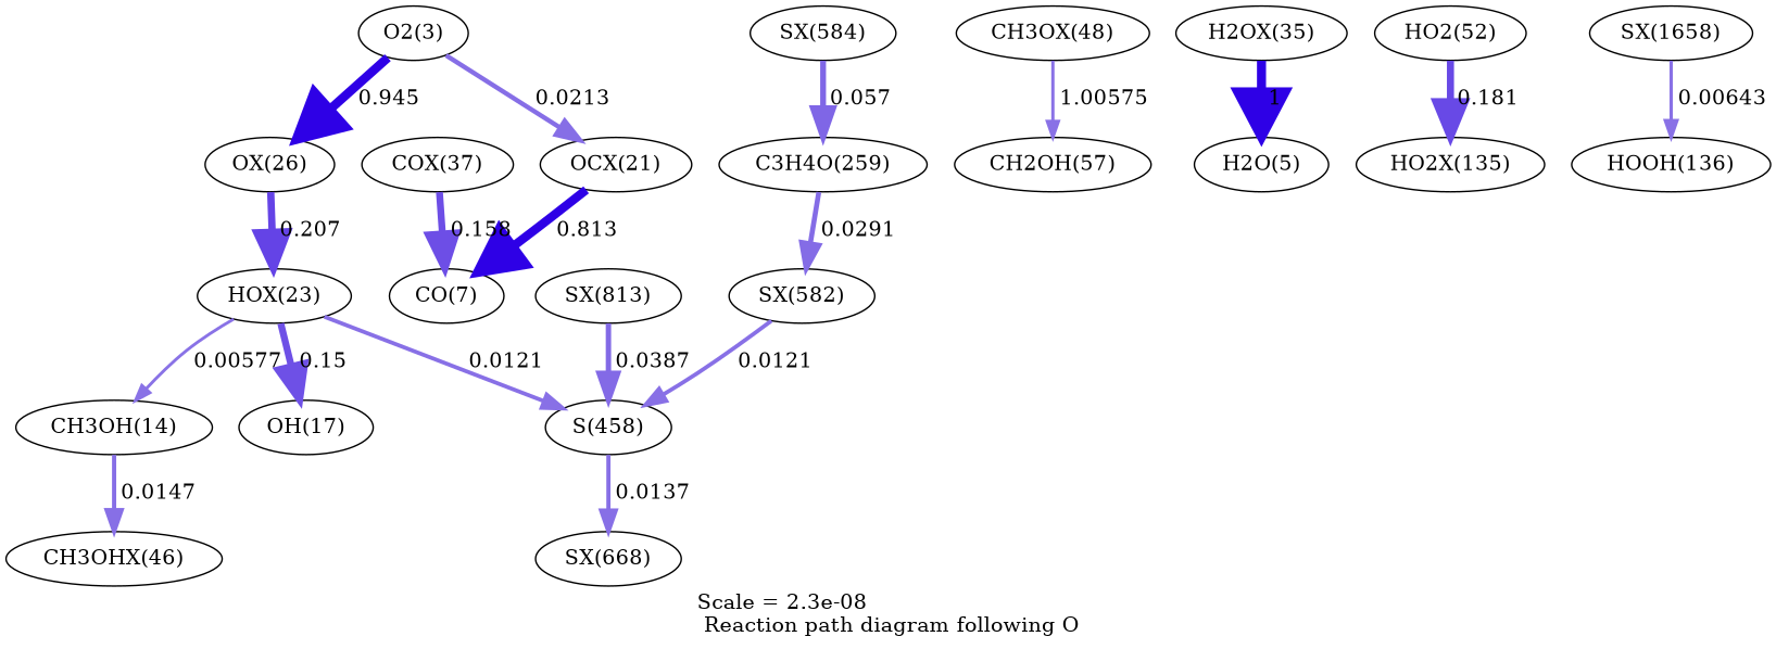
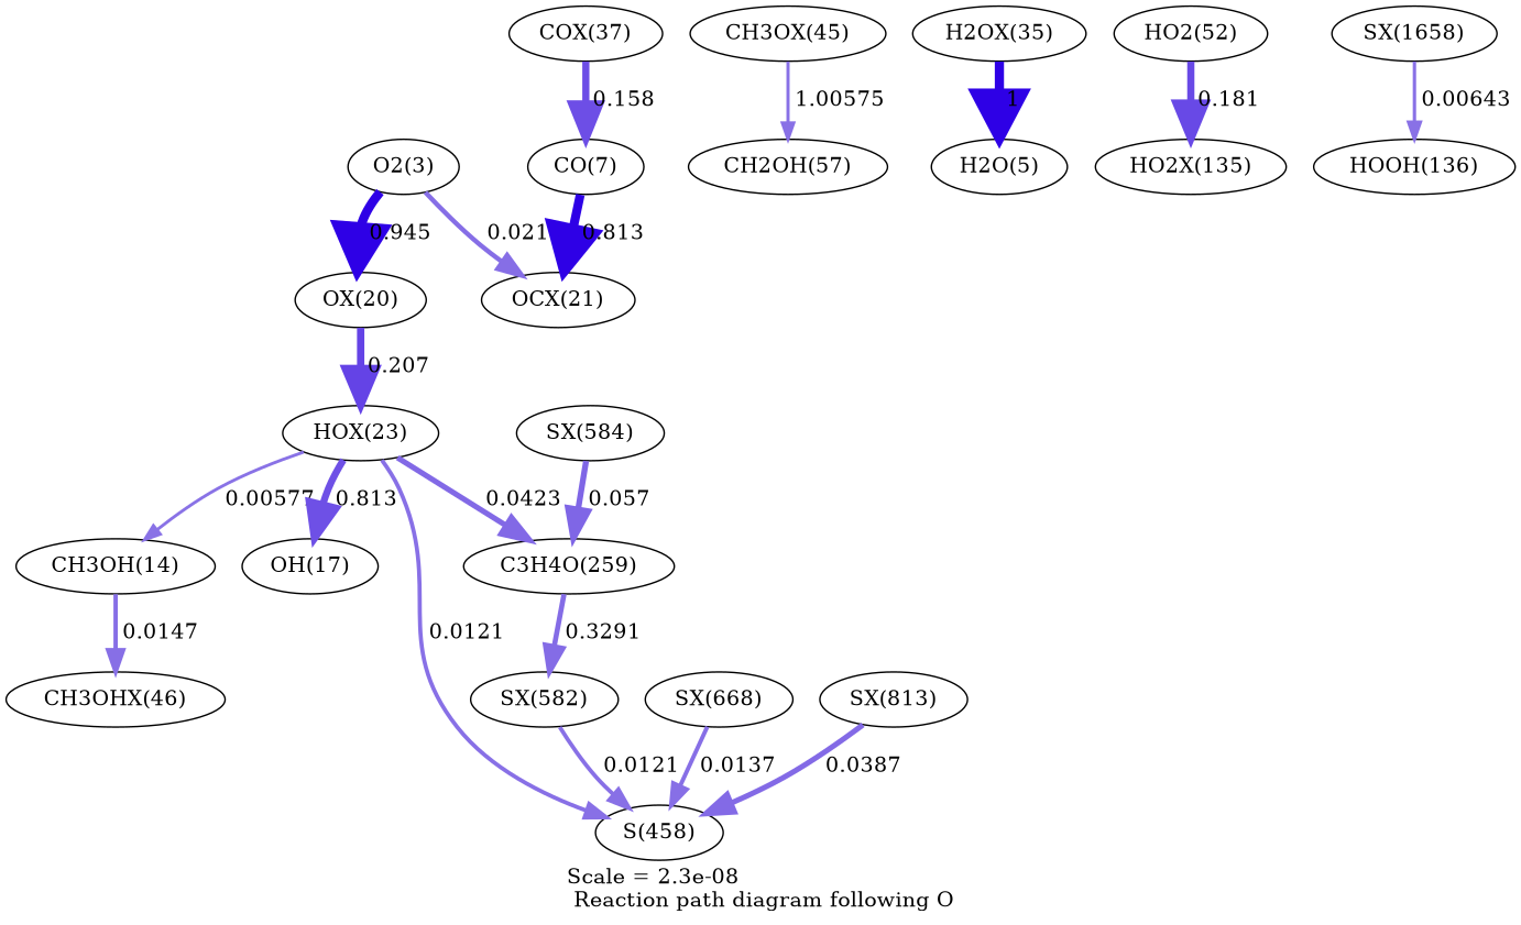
  digraph {
    fontname="DejaVu Serif"
    label="Scale = 2.3e-08\l Reaction path diagram following O"
    node [fontname="DejaVu Serif"]
    edge [arrowsize=1.33 color="0.7, 0.512, 0.9" fontname="DejaVu Serif" penwidth=2.67]
    n1 [label="O2(3)"]
-   n2 [label="OX(26)"]
+   n2 [label="OX(20)"]
    n3 [label="OCX(21)"]
    n4 [label="HOX(23)"]
    n5 [label="CH3OH(14)"]
    n6 [label="OH(17)"]
    n7 [label="C3H4O(259)"]
    n8 [label="S(458)"]
    n9 [label="CO(7)"]
    n10 [label="CH3OHX(46)"]
    n11 [label="SX(582)"]
    n12 [label="SX(668)"]
-   n13 [label="CH3OX(48)"]
+   n13 [label="CH3OX(45)"]
    n14 [label="CH2OH(57)"]
    n15 [label="H2OX(35)"]
    n16 [label="H2O(5)"]
    n17 [label="HO2(52)"]
    n18 [label="HO2X(135)"]
    n19 [label="COX(37)"]
    n20 [label="SX(584)"]
    n21 [label="SX(813)"]
    n22 [label="SX(1658)"]
    n23 [label="HOOH(136)"]
    n1 -> n2 [arrowsize=2.98 color="0.7, 1.45, 0.9" label=" 0.945" penwidth=5.96]
    n1 -> n3 [arrowsize=1.55 color="0.7, 0.521, 0.9" label=" 0.0213" penwidth=3.09]
    n2 -> n4 [arrowsize=2.41 color="0.7, 0.707, 0.9" label=" 0.207" penwidth=4.81]
-   n3 -> n9 [arrowsize=2.92 color="0.7, 1.31, 0.9" label=" 0.813" penwidth=5.84]
+   n9 -> n3 [arrowsize=2.92 color="0.7, 1.31, 0.9" label=" 0.813" penwidth=5.84]
    n4 -> n5 [arrowsize=1.02 color="0.7, 0.505, 0.9" label=" 0.00577" penwidth=2.03]
-   n4 -> n6 [arrowsize=2.28 color="0.7, 0.65, 0.9" label=" 0.15" penwidth=4.57]
+   n4 -> n6 [arrowsize=2.28 color="0.7, 0.65, 0.9" label=" 0.813" penwidth=4.57]
+   n4 -> n7 [arrowsize=1.81 color="0.7, 0.542, 0.9" label=" 0.0423" penwidth=3.61]
    n4 -> n8 [label=" 0.0121"]
    n5 -> n10 [arrowsize=1.41 color="0.7, 0.515, 0.9" label=" 0.0147" penwidth=2.81]
-   n7 -> n11 [arrowsize=1.66 color="0.7, 0.529, 0.9" label=" 0.0291" penwidth=3.33]
-   n8 -> n12 [arrowsize=1.38 color="0.7, 0.514, 0.9" label=" 0.0137" penwidth=2.76]
+   n7 -> n11 [arrowsize=1.66 color="0.7, 0.529, 0.9" label=" 0.3291" penwidth=3.33]
+   n12 -> n8 [arrowsize=1.38 color="0.7, 0.514, 0.9" label=" 0.0137" penwidth=2.76]
    n11 -> n8 [label=" 0.0121"]
    n13 -> n14 [arrowsize=1.05 color="0.7, 0.506, 0.9" label=" 1.00575" penwidth=2.11]
    n15 -> n16 [arrowsize=3 color="0.7, 1.5, 0.9" label=" 1" penwidth=6]
    n17 -> n18 [arrowsize=2.35 color="0.7, 0.681, 0.9" label=" 0.181" penwidth=4.71]
    n19 -> n9 [arrowsize=2.3 color="0.7, 0.658, 0.9" label=" 0.158" penwidth=4.61]
    n20 -> n7 [arrowsize=1.92 color="0.7, 0.557, 0.9" label=" 0.057" penwidth=3.84]
    n21 -> n8 [arrowsize=1.77 color="0.7, 0.539, 0.9" label=" 0.0387" penwidth=3.55]
    n22 -> n23 [arrowsize=1.1 color="0.7, 0.506, 0.9" label=" 0.00643" penwidth=2.19]
  }
